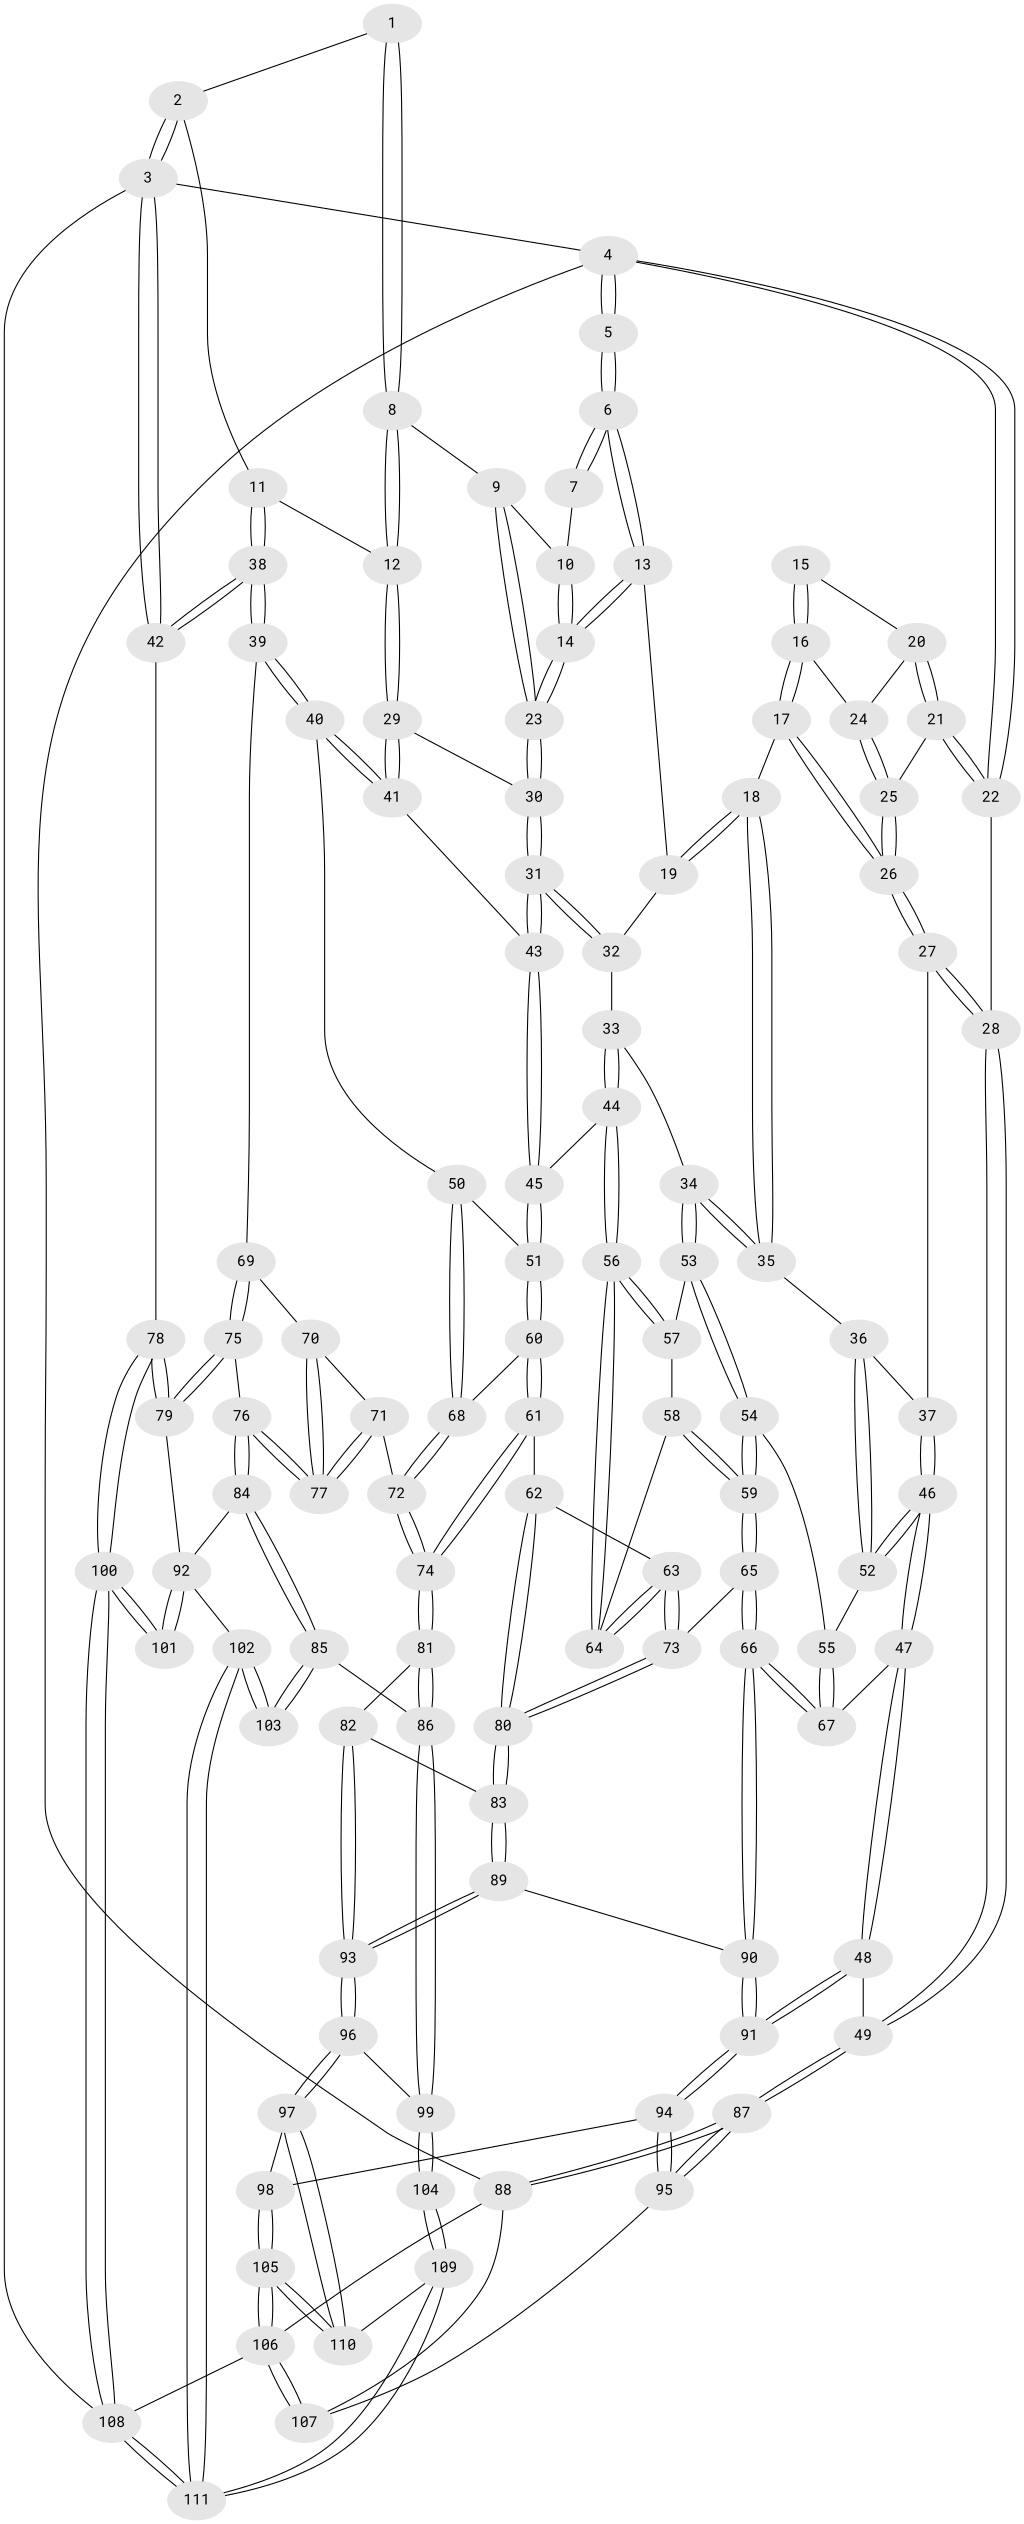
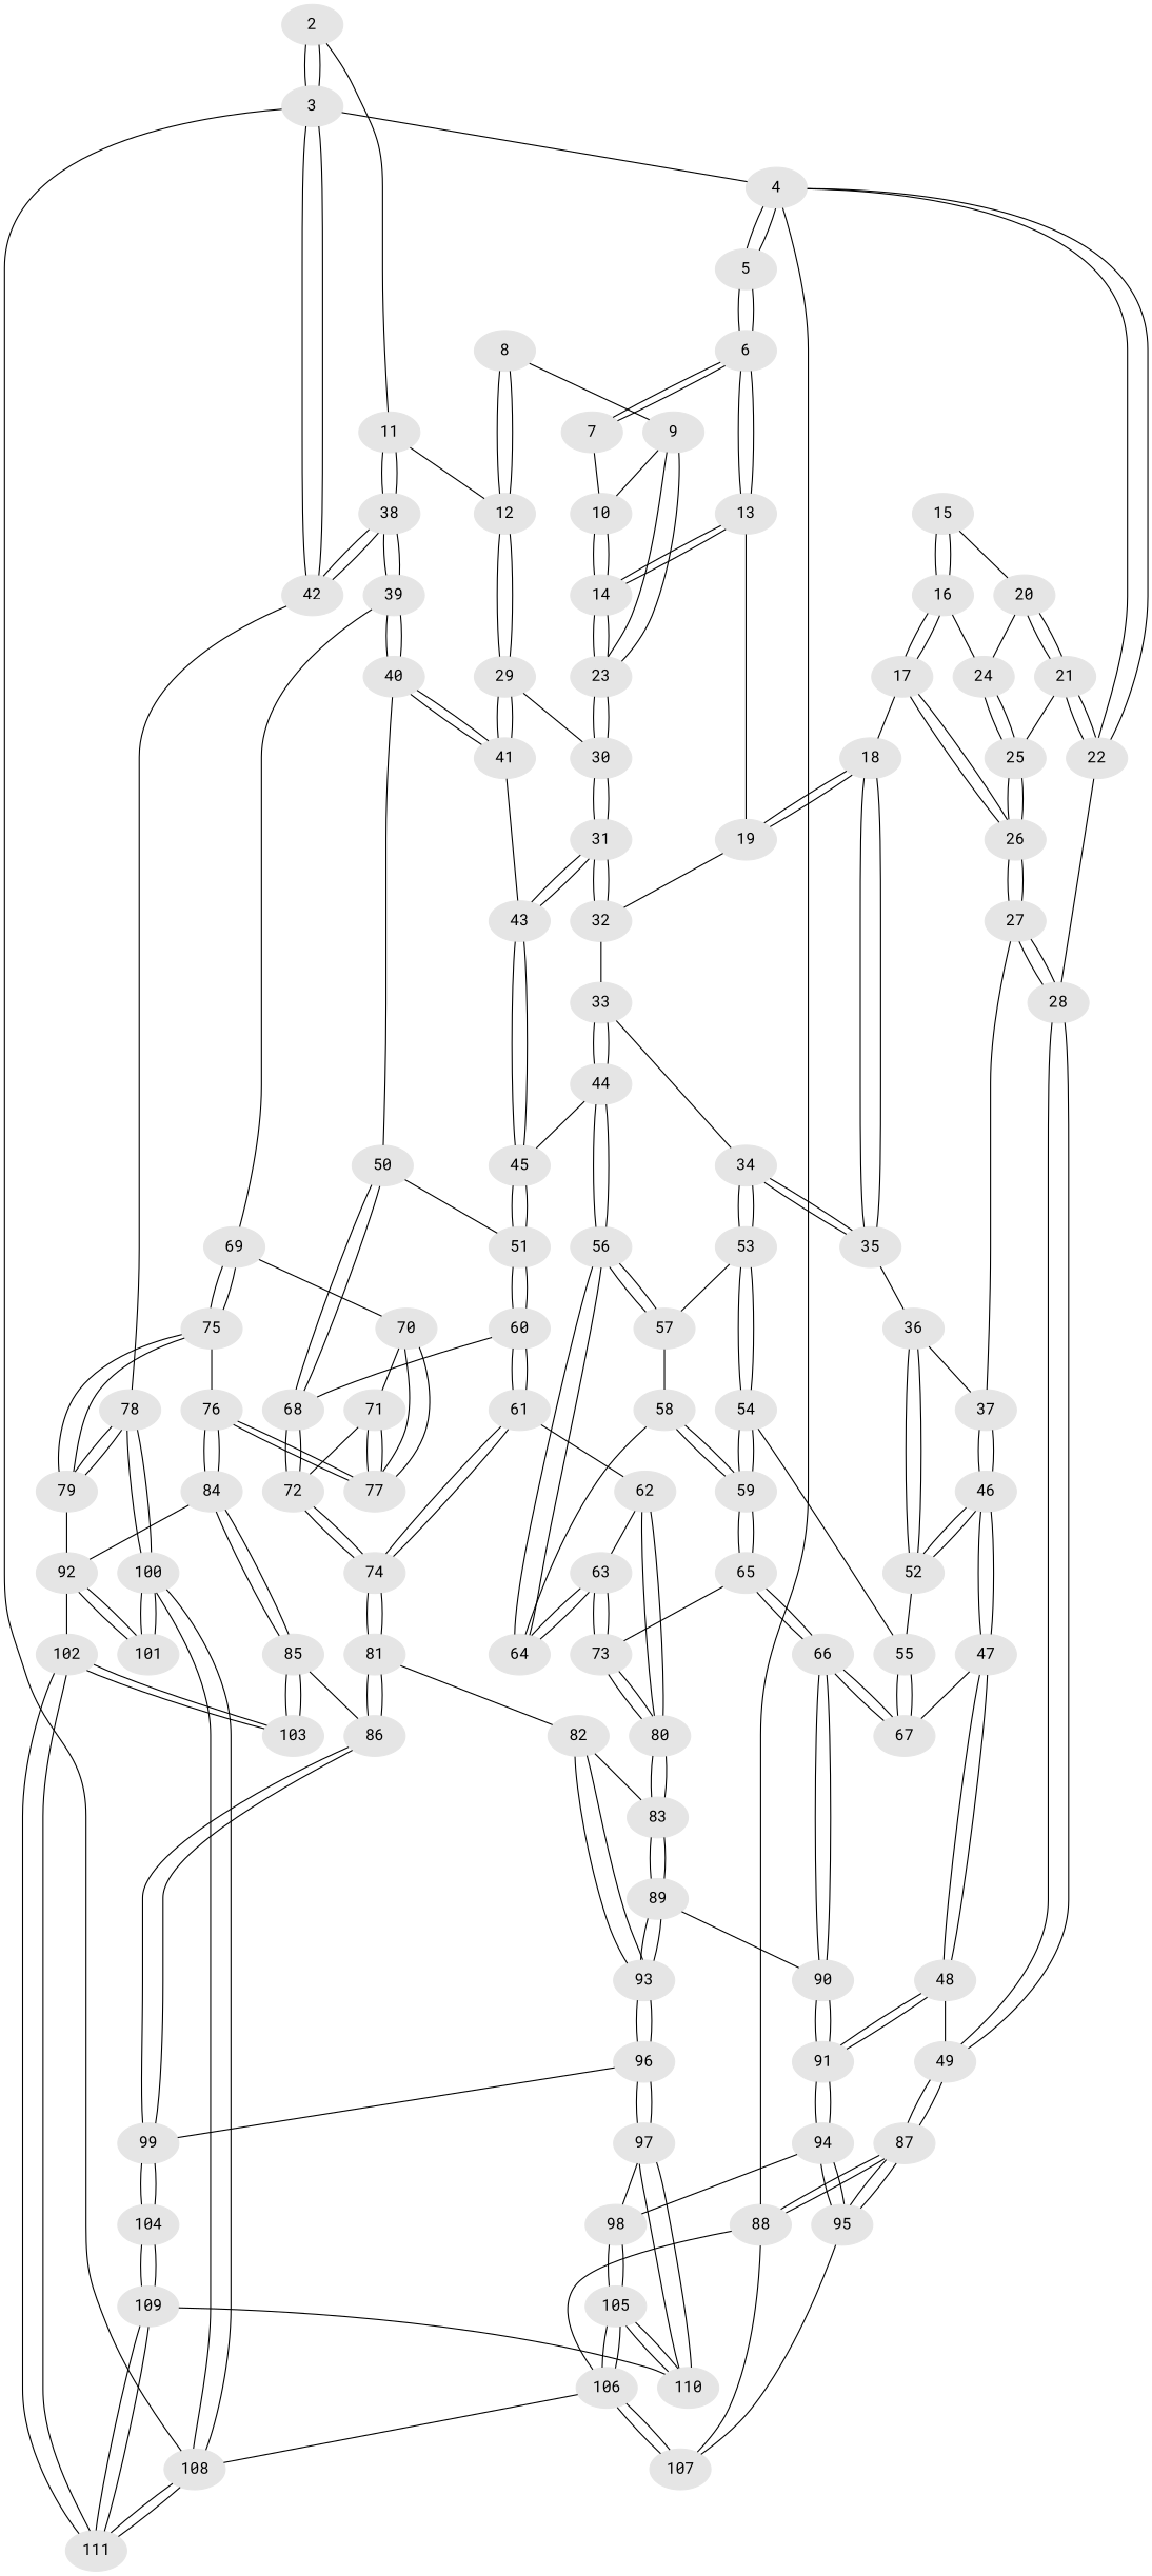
  graph {
    fontname="Roboto Mono"
    node [color=gray90 fontname="Roboto Mono" style=filled]
    edge [fontname="Roboto Mono"]
-   1
    2
    8
    3
    11
    9
    12
    4
    42
    108
    38
    5
    22
    88
    78
    111
    6
    28
    106
    107
    7
    13
    10
    14
    19
    23
    29
    30
    39
    41
    32
    15
    16
    20
    17
    24
    21
    18
    26
    25
    35
    27
    36
    33
    49
    31
    37
    46
    87
    43
    45
    34
    44
    53
    56
    54
    57
    52
    55
    47
    40
    69
    50
    70
    75
    51
    68
    79
    100
    64
    60
    48
    67
    91
    94
    95
    72
    61
    59
    58
    65
    73
    66
    62
    74
    63
    80
    81
    83
    90
    71
    77
    76
    82
    86
    84
    92
    85
    101
    102
    89
    93
    99
    96
    103
    104
    98
    97
    105
    110
    109
-   1 -- 2
-   1 -- 8
-   1 -- 8
    2 -- 3
    2 -- 3
    2 -- 11
    8 -- 9
    8 -- 12
    8 -- 12
    3 -- 4
    3 -- 42
    3 -- 42
    3 -- 108
    11 -- 12
    11 -- 38
    11 -- 38
    9 -- 10
    9 -- 23
    9 -- 23
    12 -- 29
    12 -- 29
    4 -- 5
    4 -- 5
    4 -- 22
    4 -- 22
    4 -- 88
    42 -- 78
    108 -- 111
    108 -- 111
    38 -- 42
    38 -- 42
    38 -- 39
    38 -- 39
    5 -- 6
    5 -- 6
    22 -- 28
    88 -- 106
    88 -- 107
    78 -- 79
    78 -- 79
    78 -- 100
    78 -- 100
    6 -- 7
    6 -- 7
    6 -- 13
    6 -- 13
    28 -- 49
    28 -- 49
    106 -- 108
    106 -- 107
    106 -- 107
    7 -- 10
    13 -- 14
    13 -- 14
    13 -- 19
    10 -- 14
    10 -- 14
    14 -- 23
    14 -- 23
    19 -- 32
    23 -- 30
    23 -- 30
    29 -- 30
    29 -- 41
    29 -- 41
    30 -- 31
    30 -- 31
    39 -- 40
    39 -- 40
    39 -- 69
    41 -- 43
    32 -- 33
    15 -- 16
    15 -- 16
    15 -- 20
    16 -- 17
    16 -- 17
    16 -- 24
    20 -- 24
    20 -- 21
    20 -- 21
    17 -- 18
    17 -- 26
    17 -- 26
    24 -- 25
    24 -- 25
    21 -- 22
    21 -- 22
    21 -- 25
    18 -- 19
    18 -- 19
    18 -- 35
    18 -- 35
    26 -- 27
    26 -- 27
    25 -- 26
    25 -- 26
    35 -- 36
    27 -- 28
    27 -- 28
    27 -- 37
    36 -- 37
    36 -- 52
    36 -- 52
    33 -- 34
    33 -- 44
    33 -- 44
    49 -- 87
    49 -- 87
    31 -- 32
    31 -- 32
    31 -- 43
    31 -- 43
    37 -- 46
    37 -- 46
    46 -- 52
    46 -- 52
    46 -- 47
    46 -- 47
    87 -- 88
    87 -- 88
    87 -- 95
    87 -- 95
    43 -- 45
    43 -- 45
    45 -- 51
    45 -- 51
    34 -- 35
    34 -- 35
    34 -- 53
    34 -- 53
    44 -- 45
    44 -- 56
    44 -- 56
    53 -- 54
    53 -- 54
    53 -- 57
    56 -- 57
    56 -- 57
    56 -- 64
    56 -- 64
    54 -- 55
    54 -- 59
    54 -- 59
    57 -- 58
    52 -- 55
    55 -- 67
    55 -- 67
    47 -- 48
    47 -- 48
    47 -- 67
    40 -- 41
    40 -- 41
    40 -- 50
    69 -- 70
    69 -- 75
    69 -- 75
    50 -- 51
    50 -- 68
    50 -- 68
    70 -- 71
    70 -- 77
    70 -- 77
    75 -- 79
    75 -- 79
    75 -- 76
    51 -- 60
    51 -- 60
    68 -- 72
    68 -- 72
    79 -- 92
    100 -- 108
    100 -- 108
    100 -- 101
    100 -- 101
    60 -- 68
    60 -- 61
    60 -- 61
    48 -- 49
    48 -- 91
    48 -- 91
    91 -- 94
    91 -- 94
    94 -- 95
    94 -- 95
    94 -- 98
    95 -- 107
    72 -- 74
    72 -- 74
    61 -- 62
    61 -- 74
    61 -- 74
    59 -- 65
    59 -- 65
    58 -- 64
    58 -- 59
    58 -- 59
    65 -- 73
    65 -- 66
    65 -- 66
    73 -- 80
    73 -- 80
    66 -- 67
    66 -- 67
    66 -- 90
    66 -- 90
    62 -- 63
    62 -- 80
    62 -- 80
    74 -- 81
    74 -- 81
    63 -- 64
    63 -- 64
    63 -- 73
    63 -- 73
    80 -- 83
    80 -- 83
    81 -- 82
    81 -- 86
    81 -- 86
    83 -- 89
    83 -- 89
    90 -- 91
    90 -- 91
    71 -- 72
    71 -- 77
    71 -- 77
    76 -- 77
    76 -- 77
    76 -- 84
    76 -- 84
    82 -- 83
    82 -- 93
    82 -- 93
    86 -- 99
    86 -- 99
    84 -- 92
    84 -- 85
    84 -- 85
    92 -- 101
    92 -- 101
    92 -- 102
    85 -- 86
    85 -- 103
    85 -- 103
    102 -- 111
    102 -- 111
    102 -- 103
    102 -- 103
    89 -- 90
    89 -- 93
    89 -- 93
    93 -- 96
    93 -- 96
    99 -- 104
    99 -- 104
    96 -- 99
    96 -- 97
    96 -- 97
    104 -- 109
    104 -- 109
    98 -- 105
    98 -- 105
    97 -- 98
    97 -- 110
    97 -- 110
    105 -- 106
    105 -- 106
    105 -- 110
    105 -- 110
    109 -- 111
    109 -- 111
    109 -- 110
  }
